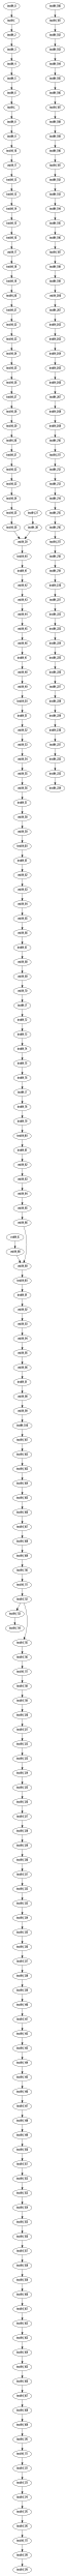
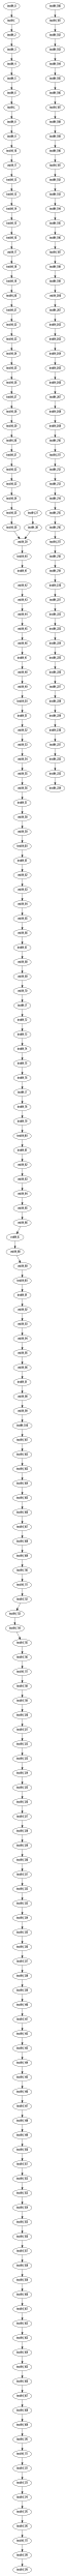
  digraph {
    fontname=Oswald
    node [fontname=Oswald]
    edge [fontname=Oswald]
    test84_0
    test84_1
    test84_2
    test84_3
    test84_4
    test84_5
    test84_6
    test84_7
    test84_8
    test84_9
    test84_10
    test84_11
    test84_12
    test84_13
    test84_14
    test84_15
    test84_16
    test84_17
    test84_18
    test84_19
    test84_20
    test84_21
    test84_22
    test84_23
    test84_24
    test84_25
    test84_26
    test84_27
    test84_28
    test84_29
    test84_30
    test84_31
    test84_32
    test84_33
    test84_34
    test84_35
    test84_36
    test84_39
    test84_37
    test84_38
    test84_40
    test84_41
    test84_42
    test84_43
    test84_44
    test84_45
    test84_46
    test84_47
    test84_48
    test84_49
    test84_50
    test84_51
    test84_52
    test84_53
    test84_54
    test84_55
    test84_56
    test84_57
    test84_58
    test84_59
    test84_60
    test84_61
    test84_62
    test84_63
    test84_64
    test84_65
    test84_66
    test84_67
    test84_68
    test84_69
    test84_70
    test84_71
    test84_72
    test84_73
    test84_74
    test84_75
    test84_76
    test84_77
    test84_78
    test84_79
    test84_80
    test84_81
    test84_82
    test84_83
    test84_84
    test84_85
    test84_86
    test84_87
    test84_88
    test84_89
    test84_90
    test84_91
    test84_92
    test84_93
    test84_94
    test84_95
    test84_96
    test84_97
    test84_98
    test84_99
    test84_100
    test84_101
    test84_102
    test84_103
    test84_104
    test84_105
    test84_106
    test84_107
    test84_108
    test84_109
    test84_110
    test84_111
    test84_112
    test84_113
    test84_114
    test84_115
    test84_116
    test84_117
    test84_118
    test84_119
    test84_120
    test84_121
    test84_122
    test84_123
    test84_124
    test84_125
    test84_126
    test84_127
    test84_128
    test84_129
    test84_130
    test84_131
    test84_132
    test84_133
    test84_134
    test84_135
    test84_136
    test84_137
    test84_138
    test84_139
    test84_140
    test84_141
    test84_142
    test84_143
    test84_144
    test84_145
    test84_146
    test84_147
    test84_148
    test84_149
    test84_150
    test84_151
    test84_152
    test84_153
    test84_154
    test84_155
    test84_156
    test84_157
    test84_158
    test84_159
    test84_160
    test84_161
    test84_162
    test84_163
    test84_164
    test84_165
    test84_166
    test84_167
    test84_168
    test84_169
    test84_170
    test84_171
    test84_172
    test84_173
    test84_174
    test84_175
    test84_176
    test84_177
    test84_178
    test84_179
    test84_180
    test84_181
    test84_182
    test84_183
    test84_184
    test84_185
    test84_186
    test84_187
    test84_188
    test84_189
    test84_190
    test84_191
    test84_192
    test84_193
    test84_194
    test84_195
    test84_196
    test84_197
    test84_198
    test84_199
    test84_200
    test84_201
    test84_202
    test84_203
    test84_204
    test84_205
    test84_206
    test84_207
    test84_208
    test84_209
    test84_210
    test84_211
    test84_212
    test84_213
    test84_214
    test84_215
    test84_216
    test84_217
    test84_218
    test84_219
    test84_220
    test84_221
    test84_222
    test84_223
    test84_224
    test84_225
    test84_226
    test84_227
    test84_228
    test84_229
    test84_230
    test84_231
    test84_232
    test84_233
    test84_234
    test84_0 -> test84_1
    test84_1 -> test84_2
    test84_2 -> test84_3
    test84_3 -> test84_4
    test84_4 -> test84_5
    test84_5 -> test84_6
    test84_6 -> test84_7
    test84_7 -> test84_8
    test84_8 -> test84_9
    test84_9 -> test84_10
    test84_10 -> test84_11
    test84_11 -> test84_12
    test84_12 -> test84_13
    test84_13 -> test84_14
    test84_14 -> test84_15
    test84_15 -> test84_16
    test84_16 -> test84_17
    test84_17 -> test84_18
    test84_18 -> test84_19
    test84_19 -> test84_20
    test84_20 -> test84_21
    test84_21 -> test84_22
    test84_22 -> test84_23
    test84_23 -> test84_24
    test84_24 -> test84_25
    test84_25 -> test84_26
    test84_26 -> test84_27
    test84_27 -> test84_28
    test84_28 -> test84_29
    test84_29 -> test84_30
    test84_30 -> test84_31
    test84_31 -> test84_32
    test84_32 -> test84_33
    test84_33 -> test84_34
    test84_34 -> test84_35
    test84_35 -> test84_36
    test84_36 -> test84_39
    test84_39 -> test84_40
    test84_37 -> test84_38
    test84_38 -> test84_39
    test84_40 -> test84_41
-   test84_41 -> test84_42
    test84_42 -> test84_43
    test84_43 -> test84_44
    test84_44 -> test84_45
    test84_45 -> test84_46
    test84_46 -> test84_47
    test84_47 -> test84_48
    test84_48 -> test84_49
    test84_49 -> test84_50
    test84_50 -> test84_51
    test84_51 -> test84_52
    test84_52 -> test84_53
    test84_53 -> test84_54
    test84_54 -> test84_55
    test84_55 -> test84_56
    test84_56 -> test84_57
    test84_57 -> test84_58
    test84_58 -> test84_59
    test84_59 -> test84_60
    test84_60 -> test84_61
    test84_61 -> test84_62
    test84_62 -> test84_63
    test84_63 -> test84_64
    test84_64 -> test84_65
    test84_65 -> test84_66
    test84_66 -> test84_67
    test84_67 -> test84_68
    test84_68 -> test84_69
    test84_69 -> test84_70
    test84_70 -> test84_71
    test84_71 -> test84_72
    test84_72 -> test84_73
    test84_73 -> test84_74
    test84_74 -> test84_75
    test84_75 -> test84_76
    test84_76 -> test84_77
    test84_77 -> test84_78
    test84_78 -> test84_79
    test84_79 -> test84_80
    test84_80 -> test84_81
    test84_81 -> test84_82
    test84_82 -> test84_83
    test84_83 -> test84_84
    test84_84 -> test84_85
    test84_85 -> test84_86
-   test84_86 -> test84_89
+   test84_86 -> test84_87
    test84_87 -> test84_88
    test84_88 -> test84_89
    test84_89 -> test84_90
    test84_90 -> test84_91
    test84_91 -> test84_92
    test84_92 -> test84_93
    test84_93 -> test84_94
    test84_94 -> test84_95
    test84_95 -> test84_96
    test84_96 -> test84_97
    test84_97 -> test84_98
    test84_98 -> test84_99
    test84_99 -> test84_100
    test84_100 -> test84_101
    test84_101 -> test84_102
    test84_102 -> test84_103
    test84_103 -> test84_104
    test84_104 -> test84_105
    test84_105 -> test84_106
    test84_106 -> test84_107
    test84_107 -> test84_108
    test84_108 -> test84_109
    test84_109 -> test84_110
    test84_110 -> test84_111
    test84_111 -> test84_112
    test84_112 -> test84_113
    test84_113 -> test84_114
-   test84_112 -> test84_115
+   test84_114 -> test84_115
    test84_115 -> test84_116
    test84_116 -> test84_117
    test84_117 -> test84_118
    test84_118 -> test84_119
    test84_119 -> test84_120
    test84_120 -> test84_121
    test84_121 -> test84_122
    test84_122 -> test84_123
    test84_123 -> test84_124
    test84_124 -> test84_125
    test84_125 -> test84_126
    test84_126 -> test84_127
    test84_127 -> test84_128
    test84_128 -> test84_129
    test84_129 -> test84_130
    test84_130 -> test84_131
    test84_131 -> test84_132
    test84_132 -> test84_133
    test84_133 -> test84_134
    test84_134 -> test84_135
    test84_135 -> test84_136
    test84_136 -> test84_137
    test84_137 -> test84_138
    test84_138 -> test84_139
    test84_139 -> test84_140
    test84_140 -> test84_141
    test84_141 -> test84_142
    test84_142 -> test84_143
    test84_143 -> test84_144
    test84_144 -> test84_145
    test84_145 -> test84_146
    test84_146 -> test84_147
    test84_147 -> test84_148
    test84_148 -> test84_149
    test84_149 -> test84_150
    test84_150 -> test84_151
    test84_151 -> test84_152
    test84_152 -> test84_153
    test84_153 -> test84_154
    test84_154 -> test84_155
    test84_155 -> test84_156
    test84_156 -> test84_157
    test84_157 -> test84_158
    test84_158 -> test84_159
    test84_159 -> test84_160
    test84_160 -> test84_161
    test84_161 -> test84_162
    test84_162 -> test84_163
    test84_163 -> test84_164
    test84_164 -> test84_165
    test84_165 -> test84_166
    test84_166 -> test84_167
    test84_167 -> test84_168
    test84_168 -> test84_169
    test84_169 -> test84_170
    test84_170 -> test84_171
    test84_171 -> test84_172
    test84_172 -> test84_173
    test84_173 -> test84_174
    test84_174 -> test84_175
    test84_175 -> test84_176
    test84_176 -> test84_177
    test84_177 -> test84_178
    test84_178 -> test84_179
    test84_180 -> test84_181
    test84_181 -> test84_182
    test84_182 -> test84_183
    test84_183 -> test84_184
    test84_184 -> test84_185
    test84_185 -> test84_186
    test84_186 -> test84_187
    test84_187 -> test84_188
    test84_188 -> test84_189
    test84_189 -> test84_190
    test84_190 -> test84_191
    test84_191 -> test84_192
    test84_192 -> test84_193
    test84_193 -> test84_194
    test84_194 -> test84_195
    test84_195 -> test84_196
    test84_196 -> test84_197
    test84_197 -> test84_198
    test84_198 -> test84_199
    test84_199 -> test84_200
    test84_200 -> test84_201
    test84_201 -> test84_202
    test84_202 -> test84_203
    test84_203 -> test84_204
    test84_204 -> test84_205
    test84_205 -> test84_206
    test84_206 -> test84_207
    test84_207 -> test84_208
    test84_208 -> test84_209
    test84_209 -> test84_210
    test84_210 -> test84_211
    test84_211 -> test84_212
    test84_212 -> test84_213
    test84_213 -> test84_214
    test84_214 -> test84_215
    test84_215 -> test84_216
    test84_216 -> test84_217
    test84_217 -> test84_218
    test84_218 -> test84_219
    test84_219 -> test84_220
    test84_220 -> test84_221
    test84_221 -> test84_222
    test84_222 -> test84_223
    test84_223 -> test84_224
    test84_224 -> test84_225
    test84_225 -> test84_226
    test84_226 -> test84_227
    test84_227 -> test84_228
    test84_228 -> test84_229
    test84_229 -> test84_230
    test84_230 -> test84_231
    test84_231 -> test84_232
    test84_232 -> test84_233
    test84_233 -> test84_234
  }
